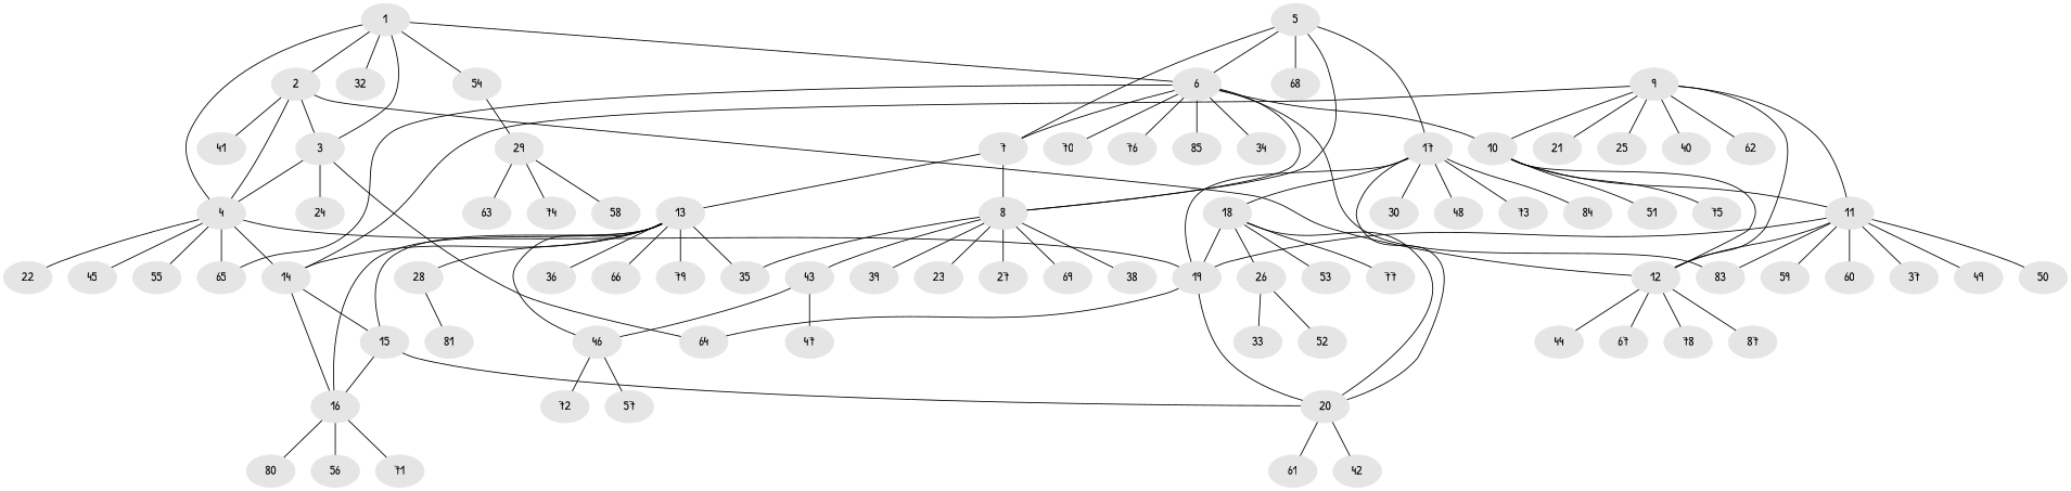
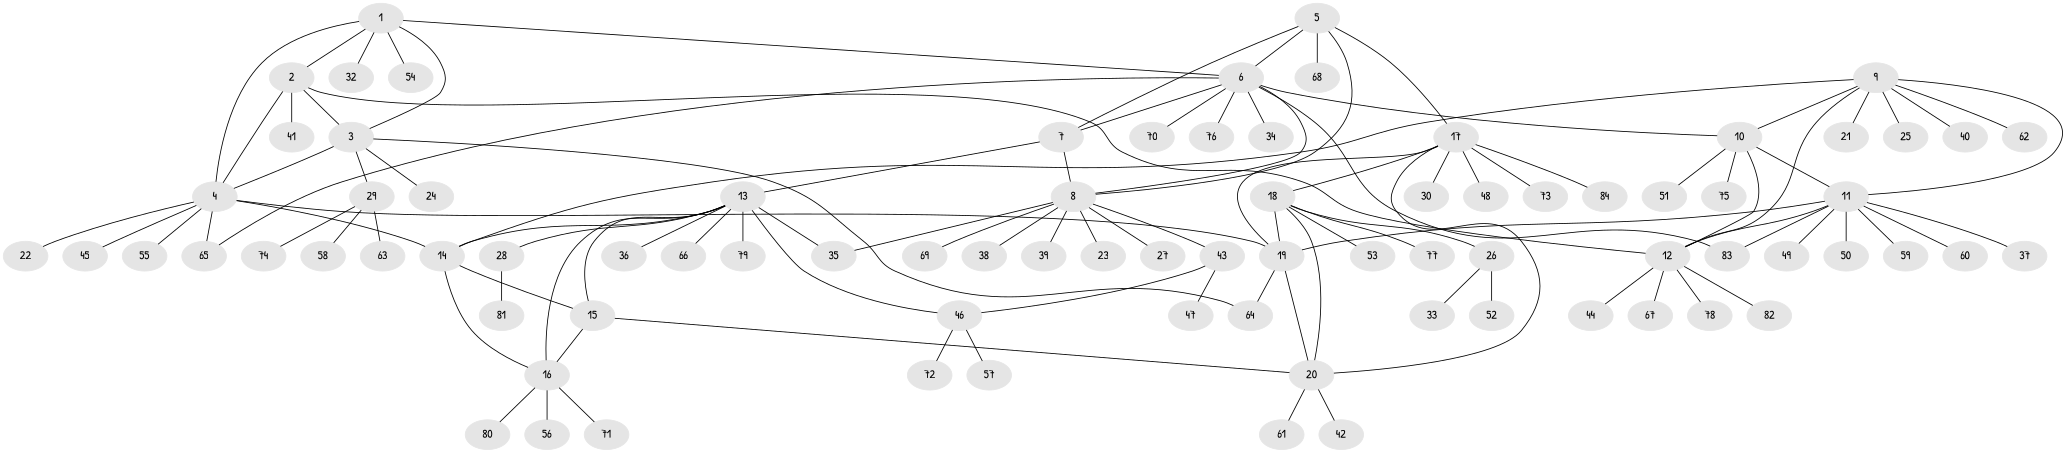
  graph {
    fontname="Patrick Hand"
    node [color=gray90 fontname="Patrick Hand" style=filled]
    edge [fontname="Patrick Hand"]
    1
    2
    3
    4
    6
    32
    54
    12
    41
    24
    29
    64
    14
    19
    22
    45
    55
    65
    7
    8
    10
    34
    70
    76
    83
-   85
    44
    67
    78
-   82 [label=87]
+   82
    58
    63
    74
    15
    16
    20
    5
    17
    68
    13
    23
    27
    35
    38
    39
    43
    69
    18
    30
    48
    73
    84
    11
    51
    75
    28
    36
    46
    66
    79
    47
    9
    21
    25
    40
    62
    37
    49
    50
    59
    60
    56
    71
    80
    81
    57
    72
    42
    61
    26
    53
    77
    33
    52
    1 -- 2
    1 -- 3
    1 -- 4
    1 -- 6
    1 -- 32
    1 -- 54
    2 -- 3
    2 -- 4
    2 -- 12
    2 -- 41
    3 -- 4
    3 -- 24
-   54 -- 29
+   3 -- 29
    3 -- 64
    4 -- 14
    4 -- 19
    4 -- 22
    4 -- 45
    4 -- 55
    4 -- 65
    6 -- 65
    6 -- 7
    6 -- 8
    6 -- 10
    6 -- 34
    6 -- 70
    6 -- 76
    6 -- 83
-   6 -- 85
    12 -- 44
    12 -- 67
    12 -- 78
    12 -- 82
    29 -- 58
    29 -- 63
    29 -- 74
    14 -- 15
    14 -- 16
    19 -- 64
    19 -- 20
    7 -- 8
    7 -- 13
    8 -- 23
    8 -- 27
    8 -- 35
    8 -- 38
    8 -- 39
    8 -- 43
    8 -- 69
    10 -- 12
    10 -- 11
    10 -- 51
    10 -- 75
    15 -- 16
    15 -- 20
    16 -- 56
    16 -- 71
    16 -- 80
    20 -- 42
    20 -- 61
    5 -- 6
    5 -- 7
    5 -- 8
    5 -- 17
    5 -- 68
    17 -- 19
    17 -- 20
    17 -- 18
    17 -- 30
    17 -- 48
    17 -- 73
    17 -- 84
    13 -- 14
    13 -- 15
    13 -- 16
    13 -- 35
    13 -- 28
    13 -- 36
    13 -- 46
    13 -- 66
    13 -- 79
    43 -- 46
    43 -- 47
    18 -- 19
    18 -- 20
    18 -- 26
    18 -- 53
    18 -- 77
    11 -- 12
    11 -- 19
    11 -- 83
    11 -- 37
    11 -- 49
    11 -- 50
    11 -- 59
    11 -- 60
    28 -- 81
    46 -- 57
    46 -- 72
    9 -- 12
    9 -- 14
    9 -- 10
    9 -- 11
    9 -- 21
    9 -- 25
    9 -- 40
    9 -- 62
    26 -- 33
    26 -- 52
  }
